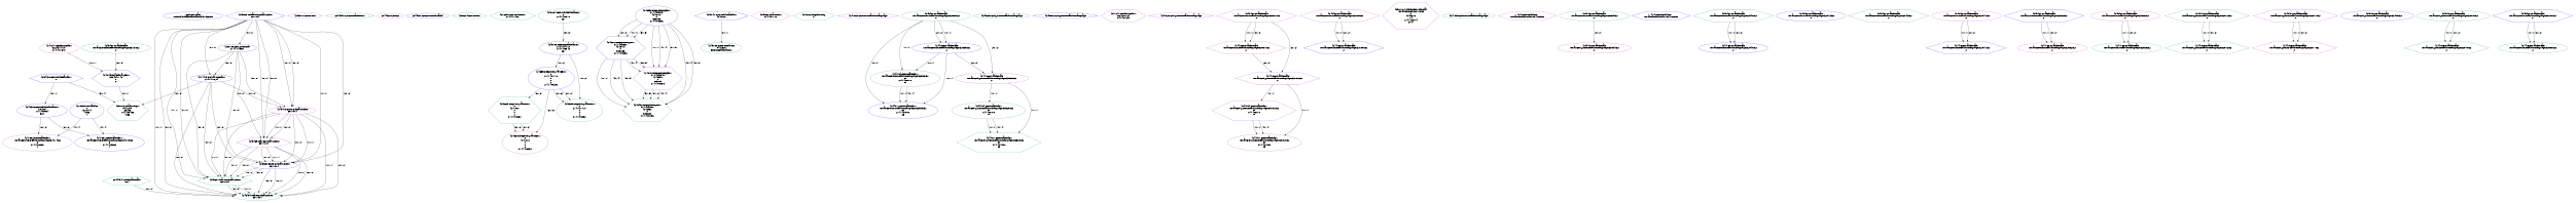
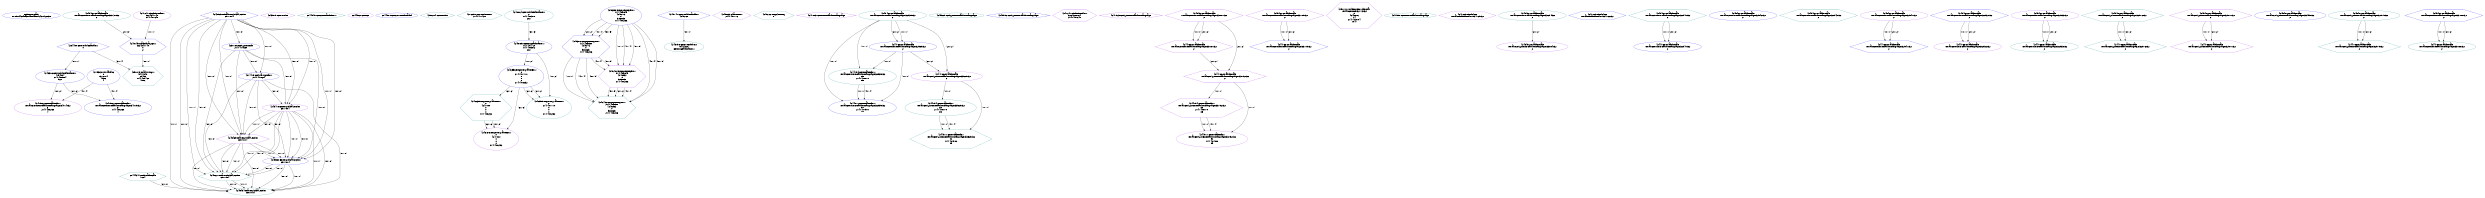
  digraph {
    node [color=teal shape=hexagon]
    n1 [color=blue label="6850628.main\n00050d42d5ff38d9eddbedc431dc283e" shape=ellipse]
    n2 [color=blue label="4254480.GetModuleHandleW\n0"]
    n3 [color=blue label="4243306.GetModuleFileNameW\n4194304\n2147408904\n522" shape=ellipse]
    n4 [label="4250073.LoadStringW\n9441340\n65485\n2147409468\n4096"]
    n5 [color=purple label="4247567.GetLocaleInfoW\nretval_GetUserDefaultUILanguage_34014_32\n3\n2147408268\n4" shape=ellipse]
    n6 [color=blue label="4247567.GetLocaleInfoW\nretval_GetUserDefaultUILanguage_34019_32\n3\n2147408268\n4" shape=ellipse]
    n7 [label="6844434.SetThreadLocale\n1024"]
    n8 [label="4245454.LeaveCriticalSection\n6917004" shape=ellipse]
    n9 [color=blue label="4243965.InitializeCriticalSection\n6917004"]
    n10 [color=blue label="4250188.GetSystemInfo\n2147417660" shape=ellipse]
    n11 [color=blue label="4214413.GetStartupInfoW\n2147417624" shape=ellipse]
    n12 [color=purple label="4245418.EnterCriticalSection\n6917004" shape=ellipse]
    n13 [color=purple label="4245469.LeaveCriticalSection\n6917004"]
    n14 [color=blue label="4245580.EnterCriticalSection\n6917004" shape=ellipse]
    n15 [label="4245621.LeaveCriticalSection\n6917004"]
    n16 [color=purple label="4243979.GetVersion\n"]
    n17 [label="6844540.GetCommandLineW\n"]
    n18 [color=purple label="6844560.GetACP\n" shape=ellipse]
    n19 [color=blue label="6844580.GetCurrentThreadId\n" shape=ellipse]
    n20 [label="4250204.GetVersion\n"]
    n21 [label="4276690.GetVersionExW\n2147417420"]
    n22 [label="4248064.GetModuleFileNameW\n0\n2147408370\n261" shape=ellipse]
    n23 [color=blue label="4245785.GetLongPathNameW\n2147407710\n2147406542\n261" shape=ellipse]
    n24 [color=blue label="4246556.RegQueryValueExW\n0\n2147407710\n0\n0\n0\n2147408232" shape=ellipse]
    n25 [label="4246599.RegQueryValueExW\n0\n2147407710\n0\n0\n0\n2147408232" shape=ellipse]
    n26 [color=blue label="4215383.VirtualAlloc\n0\n1310704\n4096\n4" shape=ellipse]
    n27 [color=blue label="4246338.RegOpenKeyExW\n2147483649\n4246772\n0\n983065\n2147408236" shape=ellipse]
    n28 [color=blue label="4246372.RegOpenKeyExW\n2147483650\n4246772\n0\n983065\n2147408236"]
    n29 [color=purple label="4246402.RegOpenKeyExW\n2147483649\n4246832\n0\n983065\n2147408236"]
    n30 [label="4246432.RegOpenKeyExW\n2147483650\n4246832\n0\n983065\n2147408236"]
    n31 [color=blue label="4245741.GetModuleHandleW\n4246160"]
    n32 [label="4245758.GetProcAddress\n9441320\nGetLongPathNameW" shape=ellipse]
    n33 [label="4246635.RegQueryValueExW\n0\n4247000\n0\n0\n0\n2147408232"]
    n34 [color=purple label="4246676.RegQueryValueExW\n0\n4247000\n0\n0\n0\n2147408232" shape=ellipse]
    n35 [color=purple label="4245683.CharNextW\n2147407716"]
    n36 [label="4246722.RegCloseKey\n0"]
    n37 [color=purple label="4247883.GetUserDefaultUILanguage\n"]
    n38 [label="4245487.IsValidLocale\nretval_GetUserDefaultUILanguage_32939_32\n2" shape=ellipse]
    n39 [color=blue label="4244766.IsValidLocale\nretval_GetUserDefaultUILanguage_32939_32\n2" shape=ellipse]
    n40 [label="4244794.GetLocaleInfoW\nretval_GetUserDefaultUILanguage_32939_32\n89\n2147408070\n85" shape=ellipse]
    n41 [color=blue label="4244811.GetLocaleInfoW\nretval_GetUserDefaultUILanguage_32939_32\n90\n2147407900\n85" shape=ellipse]
    n42 [color=purple label="4244766.IsValidLocale\nretval_GetSystemDefaultUILanguage_33529_32\n2" shape=ellipse]
    n43 [label="4244794.GetLocaleInfoW\nretval_GetSystemDefaultUILanguage_33529_32\n89\n2147408070\n85" shape=ellipse]
    n44 [label="4244811.GetLocaleInfoW\nretval_GetSystemDefaultUILanguage_33529_32\n90\n2147407900\n85"]
    n45 [label="4245525.GetSystemDefaultUILanguage\n" shape=ellipse]
    n46 [color=blue label="4245552.GetSystemDefaultUILanguage\n"]
    n47 [color=purple label="4247247.FindFirstFileW\n3224282764\n2147407640"]
    n48 [color=purple label="4247923.GetSystemDefaultUILanguage\n"]
    n49 [color=purple label="4245487.IsValidLocale\nretval_GetUserDefaultUILanguage_33087_32\n2"]
    n50 [color=purple label="4244766.IsValidLocale\nretval_GetUserDefaultUILanguage_33087_32\n2"]
    n51 [color=purple label="4244766.IsValidLocale\nretval_GetSystemDefaultUILanguage_33792_32\n2"]
    n52 [color=purple label="4244794.GetLocaleInfoW\nretval_GetSystemDefaultUILanguage_33792_32\n89\n2147408070\n85"]
    n53 [color=purple label="4244811.GetLocaleInfoW\nretval_GetSystemDefaultUILanguage_33792_32\n90\n2147407900\n85" shape=ellipse]
    n54 [color=purple label="4245487.IsValidLocale\nretval_GetUserDefaultUILanguage_33109_32\n2"]
    n55 [color=blue label="4244766.IsValidLocale\nretval_GetUserDefaultUILanguage_33109_32\n2"]
    n56 [color=purple label="4250171.MultiByteToWideChar\nretval_GetACP_32773_32\n0\n4243616\n14\n2147403704\n2047"]
    n57 [label="4245487.IsValidLocale\nretval_GetUserDefaultUILanguage_33131_32\n2" shape=ellipse]
    n58 [color=blue label="4248145.LoadLibraryExW\n3224341740\n0\n2"]
    n59 [label="4247558.GetUserDefaultUILanguage\n" shape=ellipse]
    n60 [color=purple label="4247247.FindFirstFileW\n3224341740\n2147407640" shape=ellipse]
    n61 [color=purple label="4247263.FindClose\nretval_FindFirstFileW_34165_32"]
    n62 [label="4245487.IsValidLocale\nretval_GetUserDefaultUILanguage_33694_32\n2" shape=ellipse]
    n63 [color=purple label="4245487.IsValidLocale\nretval_GetSystemDefaultUILanguage_33884_32\n2" shape=ellipse]
    n64 [color=blue label="4247263.FindClose\nretval_FindFirstFileW_34166_32"]
    n65 [label="4245487.IsValidLocale\nretval_GetUserDefaultUILanguage_32940_32\n2"]
    n66 [color=blue label="4244766.IsValidLocale\nretval_GetUserDefaultUILanguage_32940_32\n2" shape=ellipse]
    n67 [color=blue label="4245487.IsValidLocale\nretval_GetUserDefaultUILanguage_32942_32\n2" shape=ellipse]
    n68 [label="4245487.IsValidLocale\nretval_GetUserDefaultUILanguage_32943_32\n2"]
    n69 [color=purple label="4245487.IsValidLocale\nretval_GetUserDefaultUILanguage_32941_32\n2" shape=ellipse]
    n70 [color=blue label="4244766.IsValidLocale\nretval_GetUserDefaultUILanguage_32941_32\n2"]
    n71 [color=blue label="4245487.IsValidLocale\nretval_GetUserDefaultUILanguage_32932_32\n2"]
    n72 [color=purple label="4244766.IsValidLocale\nretval_GetUserDefaultUILanguage_32932_32\n2" shape=ellipse]
    n73 [color=purple label="4245487.IsValidLocale\nretval_GetUserDefaultUILanguage_32933_32\n2" shape=ellipse]
    n74 [label="4244766.IsValidLocale\nretval_GetUserDefaultUILanguage_32933_32\n2" shape=ellipse]
    n75 [label="4245487.IsValidLocale\nretval_GetSystemDefaultUILanguage_32976_32\n2"]
    n76 [label="4244766.IsValidLocale\nretval_GetSystemDefaultUILanguage_32976_32\n2"]
    n77 [color=purple label="4245487.IsValidLocale\nretval_GetSystemDefaultUILanguage_32977_32\n2"]
    n78 [color=purple label="4244766.IsValidLocale\nretval_GetSystemDefaultUILanguage_32977_32\n2"]
    n79 [color=blue label="4245487.IsValidLocale\nretval_GetSystemDefaultUILanguage_33499_32\n2" shape=ellipse]
    n80 [label="4245487.IsValidLocale\nretval_GetSystemDefaultUILanguage_32979_32\n2" shape=ellipse]
    n81 [label="4244766.IsValidLocale\nretval_GetSystemDefaultUILanguage_32979_32\n2"]
    n82 [color=blue label="4245487.IsValidLocale\nretval_GetUserDefaultUILanguage_33088_32\n2"]
    n83 [label="4244766.IsValidLocale\nretval_GetUserDefaultUILanguage_33088_32\n2" shape=ellipse]
    n2 -> n3 [label="(0-->1)"]
    n2 -> n4 [label="(3-->4)"]
    n3 -> n5 [label="(0-->2)"]
    n3 -> n6 [label="(0-->2)"]
    n7 -> n8 [label="(0-->0)"]
    n9 -> n8 [label="(1-->1)"]
    n9 -> n8 [label="(0-->0)"]
    n9 -> n10 [label="(0-->0)"]
    n9 -> n11 [label="(0-->0)"]
    n9 -> n12 [label="(1-->1)"]
    n9 -> n12 [label="(0-->0)"]
    n9 -> n13 [label="(1-->1)"]
    n9 -> n13 [label="(0-->0)"]
    n9 -> n14 [label="(1-->1)"]
    n9 -> n14 [label="(0-->0)"]
    n9 -> n15 [label="(1-->1)"]
    n9 -> n15 [label="(0-->0)"]
    n10 -> n11 [label="(0-->0)"]
    n10 -> n12 [label="(0-->0)"]
    n10 -> n13 [label="(0-->0)"]
    n10 -> n14 [label="(0-->0)"]
    n10 -> n15 [label="(0-->0)"]
    n11 -> n8 [label="(0-->0)"]
    n11 -> n12 [label="(0-->0)"]
-   n11 -> n4 [label="(0-->0)"]
+   n11 -> n13 [label="(0-->0)"]
    n11 -> n14 [label="(0-->0)"]
    n11 -> n15 [label="(0-->0)"]
    n12 -> n8 [label="(1-->1)"]
    n12 -> n8 [label="(0-->0)"]
    n12 -> n13 [label="(1-->1)"]
    n12 -> n13 [label="(0-->0)"]
    n12 -> n14 [label="(1-->1)"]
    n12 -> n14 [label="(0-->0)"]
    n12 -> n15 [label="(1-->1)"]
    n12 -> n15 [label="(0-->0)"]
    n13 -> n8 [label="(1-->1)"]
    n13 -> n8 [label="(0-->0)"]
    n13 -> n14 [label="(1-->1)"]
    n13 -> n14 [label="(0-->0)"]
    n13 -> n15 [label="(1-->1)"]
    n13 -> n15 [label="(0-->0)"]
    n14 -> n8 [label="(1-->1)"]
    n14 -> n8 [label="(0-->0)"]
    n14 -> n15 [label="(1-->1)"]
    n14 -> n15 [label="(0-->0)"]
    n15 -> n8 [label="(1-->1)"]
    n15 -> n8 [label="(0-->0)"]
    n22 -> n23 [label="(3-->3)"]
    n23 -> n24 [label="(1-->2)"]
    n23 -> n25 [label="(1-->2)"]
    n24 -> n25 [label="(2-->2)"]
    n24 -> n25 [label="(6-->6)"]
    n24 -> n33 [label="(6-->6)"]
    n24 -> n34 [label="(6-->6)"]
    n26 -> n5 [label="(4-->4)"]
    n26 -> n6 [label="(4-->4)"]
    n27 -> n28 [label="(2-->2)"]
    n27 -> n28 [label="(4-->4)"]
    n27 -> n28 [label="(5-->5)"]
    n27 -> n29 [label="(1-->1)"]
    n27 -> n29 [label="(4-->4)"]
    n27 -> n29 [label="(5-->5)"]
    n27 -> n30 [label="(4-->4)"]
    n27 -> n30 [label="(5-->5)"]
    n28 -> n29 [label="(4-->4)"]
    n28 -> n29 [label="(5-->5)"]
    n28 -> n30 [label="(1-->1)"]
    n28 -> n30 [label="(4-->4)"]
    n28 -> n30 [label="(5-->5)"]
    n29 -> n30 [label="(2-->2)"]
    n29 -> n30 [label="(4-->4)"]
    n29 -> n30 [label="(5-->5)"]
    n31 -> n32 [label="(0-->1)"]
    n33 -> n34 [label="(2-->2)"]
    n33 -> n34 [label="(6-->6)"]
    n38 -> n39 [label="(1-->1)"]
    n38 -> n39 [label="(2-->2)"]
    n38 -> n40 [label="(1-->1)"]
    n38 -> n41 [label="(1-->1)"]
    n38 -> n42 [label="(2-->2)"]
    n39 -> n40 [label="(1-->1)"]
    n39 -> n41 [label="(1-->1)"]
    n39 -> n42 [label="(2-->2)"]
    n40 -> n41 [label="(1-->1)"]
    n40 -> n41 [label="(4-->4)"]
    n42 -> n43 [label="(1-->1)"]
    n42 -> n44 [label="(1-->1)"]
    n43 -> n44 [label="(1-->1)"]
    n43 -> n44 [label="(4-->4)"]
    n49 -> n50 [label="(1-->1)"]
    n49 -> n50 [label="(2-->2)"]
    n49 -> n51 [label="(2-->2)"]
    n50 -> n51 [label="(2-->2)"]
    n51 -> n52 [label="(1-->1)"]
    n51 -> n53 [label="(1-->1)"]
    n52 -> n53 [label="(1-->1)"]
    n52 -> n53 [label="(4-->4)"]
    n54 -> n55 [label="(1-->1)"]
    n54 -> n55 [label="(2-->2)"]
    n57 -> n58 [label="(2-->3)"]
    n58 -> n4 [label="(0-->1)"]
    n60 -> n58 [label="(1-->1)"]
    n62 -> n63 [label="(2-->2)"]
    n65 -> n66 [label="(1-->1)"]
    n65 -> n66 [label="(2-->2)"]
    n69 -> n70 [label="(1-->1)"]
    n69 -> n70 [label="(2-->2)"]
    n71 -> n72 [label="(1-->1)"]
    n71 -> n72 [label="(2-->2)"]
    n73 -> n74 [label="(1-->1)"]
    n73 -> n74 [label="(2-->2)"]
    n75 -> n76 [label="(1-->1)"]
    n75 -> n76 [label="(2-->2)"]
    n77 -> n78 [label="(1-->1)"]
    n77 -> n78 [label="(2-->2)"]
    n80 -> n81 [label="(1-->1)"]
    n80 -> n81 [label="(2-->2)"]
    n82 -> n83 [label="(1-->1)"]
    n82 -> n83 [label="(2-->2)"]
  }
